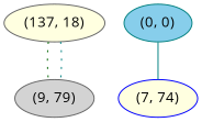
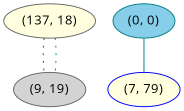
  graph {
    fontname="Open Sans"
    node [color=gray40 fillcolor=lightyellow fontname="Open Sans" style=filled]
    edge [color=teal fontname="Open Sans" style=dotted]
-   "(9, 79)" [fillcolor=lightgrey]
+   "(9, 79)" [fillcolor=lightgrey label="(9, 19)"]
    "(137, 18)"
    "(0, 0)" [color=teal fillcolor=skyblue]
-   "(7, 79)" [color=blue label="(7, 74)"]
+   "(7, 79)" [color=blue]
    "(137, 18)" -- "(9, 79)" [color=darkgreen weight=2]
    "(137, 18)" -- "(9, 79)" [weight=1]
    "(0, 0)" -- "(7, 79)" [style=solid weight=4]
  }
